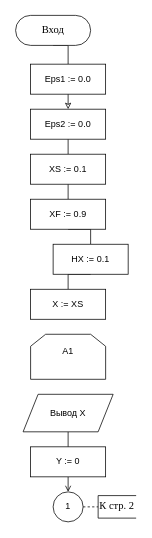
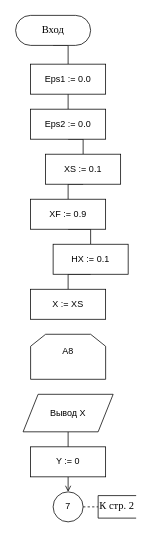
  <mxCell id="0" />
  <mxCell id="1" parent="0" />
  <mxCell id="2" style="edgeStyle=orthogonalEdgeStyle;rounded=0;orthogonalLoop=1;jettySize=auto;html=1;exitX=0.5;exitY=1;exitDx=0;exitDy=0;entryX=0.5;entryY=0;entryDx=0;entryDy=0;endArrow=none;endFill=0;" parent="1" source="3" target="5" edge="1"><mxGeometry relative="1" as="geometry" /></mxCell>
  <mxCell id="3" value="&lt;font face=&quot;Times New Roman&quot; style=&quot;font-size: 14px&quot;&gt;Вход&lt;/font&gt;" style="rounded=1;whiteSpace=wrap;html=1;arcSize=50;" parent="1" vertex="1"><mxGeometry x="20" y="20" width="100" height="40" as="geometry" /></mxCell>
- <mxCell id="4" style="edgeStyle=orthogonalEdgeStyle;rounded=0;orthogonalLoop=1;jettySize=auto;html=1;exitX=0.5;exitY=1;exitDx=0;exitDy=0;entryX=0.5;entryY=0;entryDx=0;entryDy=0;endArrow=classic;endFill=0;" parent="1" source="5" target="7" edge="1"><mxGeometry relative="1" as="geometry" /></mxCell>
+ <mxCell id="4" style="edgeStyle=orthogonalEdgeStyle;rounded=0;orthogonalLoop=1;jettySize=auto;html=1;exitX=0.5;exitY=1;exitDx=0;exitDy=0;entryX=0.5;entryY=0;entryDx=0;entryDy=0;endArrow=none;endFill=0;" parent="1" source="5" target="7" edge="1"><mxGeometry relative="1" as="geometry" /></mxCell>
  <mxCell id="5" value="Eps1 := 0.0" style="rounded=0;whiteSpace=wrap;html=1;" parent="1" vertex="1"><mxGeometry x="40" y="85" width="100" height="40" as="geometry" /></mxCell>
  <mxCell id="6" style="edgeStyle=orthogonalEdgeStyle;rounded=0;orthogonalLoop=1;jettySize=auto;html=1;exitX=0.5;exitY=1;exitDx=0;exitDy=0;entryX=0.5;entryY=0;entryDx=0;entryDy=0;endArrow=none;endFill=0;" parent="1" source="7" target="9" edge="1"><mxGeometry relative="1" as="geometry" /></mxCell>
  <mxCell id="7" value="Eps2 := 0.0" style="rounded=0;whiteSpace=wrap;html=1;" parent="1" vertex="1"><mxGeometry x="40" y="145" width="100" height="40" as="geometry" /></mxCell>
  <mxCell id="8" style="edgeStyle=orthogonalEdgeStyle;rounded=0;orthogonalLoop=1;jettySize=auto;html=1;exitX=0.5;exitY=1;exitDx=0;exitDy=0;entryX=0.5;entryY=0;entryDx=0;entryDy=0;endArrow=none;endFill=0;" parent="1" source="9" target="11" edge="1"><mxGeometry relative="1" as="geometry" /></mxCell>
- <mxCell id="9" value="XS := 0.1" style="rounded=0;whiteSpace=wrap;html=1;" parent="1" vertex="1"><mxGeometry x="40" y="205" width="100" height="40" as="geometry" /></mxCell>
+ <mxCell id="9" value="XS := 0.1" style="rounded=0;whiteSpace=wrap;html=1;" parent="1" vertex="1"><mxGeometry x="60" y="205" width="100" height="40" as="geometry" /></mxCell>
  <mxCell id="10" style="edgeStyle=orthogonalEdgeStyle;rounded=0;orthogonalLoop=1;jettySize=auto;html=1;exitX=0.5;exitY=1;exitDx=0;exitDy=0;entryX=0.5;entryY=0;entryDx=0;entryDy=0;endArrow=none;endFill=0;" parent="1" source="11" target="13" edge="1"><mxGeometry relative="1" as="geometry" /></mxCell>
  <mxCell id="11" value="XF := 0.9" style="rounded=0;whiteSpace=wrap;html=1;" parent="1" vertex="1"><mxGeometry x="40" y="265" width="100" height="40" as="geometry" /></mxCell>
  <mxCell id="12" style="edgeStyle=orthogonalEdgeStyle;rounded=0;orthogonalLoop=1;jettySize=auto;html=1;exitX=0.5;exitY=1;exitDx=0;exitDy=0;entryX=0.5;entryY=0;entryDx=0;entryDy=0;endArrow=none;endFill=0;" parent="1" source="13" target="14" edge="1"><mxGeometry relative="1" as="geometry" /></mxCell>
  <mxCell id="13" value="HX := 0.1" style="rounded=0;whiteSpace=wrap;html=1;" parent="1" vertex="1"><mxGeometry x="70" y="325" width="100" height="40" as="geometry" /></mxCell>
  <mxCell id="14" value="X := XS" style="rounded=0;whiteSpace=wrap;html=1;" parent="1" vertex="1"><mxGeometry x="40" y="385" width="100" height="40" as="geometry" /></mxCell>
- <mxCell id="15" value="A1&lt;br&gt;&lt;br&gt;" style="shape=loopLimit;whiteSpace=wrap;html=1;" parent="1" vertex="1"><mxGeometry x="40" y="445" width="100" height="60" as="geometry" /></mxCell>
+ <mxCell id="15" value="A8&lt;br&gt;&lt;br&gt;" style="shape=loopLimit;whiteSpace=wrap;html=1;" parent="1" vertex="1"><mxGeometry x="40" y="445" width="100" height="60" as="geometry" /></mxCell>
  <mxCell id="16" style="edgeStyle=orthogonalEdgeStyle;rounded=0;orthogonalLoop=1;jettySize=auto;html=1;exitX=0.5;exitY=1;exitDx=0;exitDy=0;entryX=0.5;entryY=0;entryDx=0;entryDy=0;endArrow=none;endFill=0;" parent="1" source="17" target="19" edge="1"><mxGeometry relative="1" as="geometry" /></mxCell>
  <mxCell id="17" value="Вывод X" style="shape=parallelogram;perimeter=parallelogramPerimeter;whiteSpace=wrap;html=1;fixedSize=1;" parent="1" vertex="1"><mxGeometry x="30" y="525" width="120" height="50" as="geometry" /></mxCell>
  <mxCell id="18" style="edgeStyle=orthogonalEdgeStyle;rounded=0;orthogonalLoop=1;jettySize=auto;html=1;exitX=0.5;exitY=1;exitDx=0;exitDy=0;entryX=0.5;entryY=0;entryDx=0;entryDy=0;endArrow=open;endFill=0;" parent="1" source="19" target="20" edge="1"><mxGeometry relative="1" as="geometry" /></mxCell>
  <mxCell id="19" value="Y := 0" style="rounded=0;whiteSpace=wrap;html=1;" parent="1" vertex="1"><mxGeometry x="40" y="595" width="100" height="40" as="geometry" /></mxCell>
- <mxCell id="20" value="1" style="ellipse;whiteSpace=wrap;html=1;aspect=fixed;" parent="1" vertex="1"><mxGeometry x="70" y="655" width="40" height="40" as="geometry" /></mxCell>
+ <mxCell id="20" value="7" style="ellipse;whiteSpace=wrap;html=1;aspect=fixed;" parent="1" vertex="1"><mxGeometry x="70" y="655" width="40" height="40" as="geometry" /></mxCell>
  <mxCell id="21" value="" style="endArrow=none;dashed=1;html=1;exitX=1;exitY=0.5;exitDx=0;exitDy=0;" parent="1" source="20" edge="1"><mxGeometry width="50" height="50" relative="1" as="geometry"><mxPoint x="140" y="705" as="sourcePoint" /><mxPoint x="130" y="675" as="targetPoint" /></mxGeometry></mxCell>
  <mxCell id="22" value="&lt;font face=&quot;Times New Roman&quot; style=&quot;font-size: 14px&quot;&gt;К стр. 2&lt;/font&gt;" style="shape=partialRectangle;whiteSpace=wrap;html=1;bottom=1;right=1;left=1;top=0;fillColor=none;routingCenterX=-0.5;direction=south;align=left;" parent="1" vertex="1"><mxGeometry x="130" y="660" width="50" height="30" as="geometry" /></mxCell>
